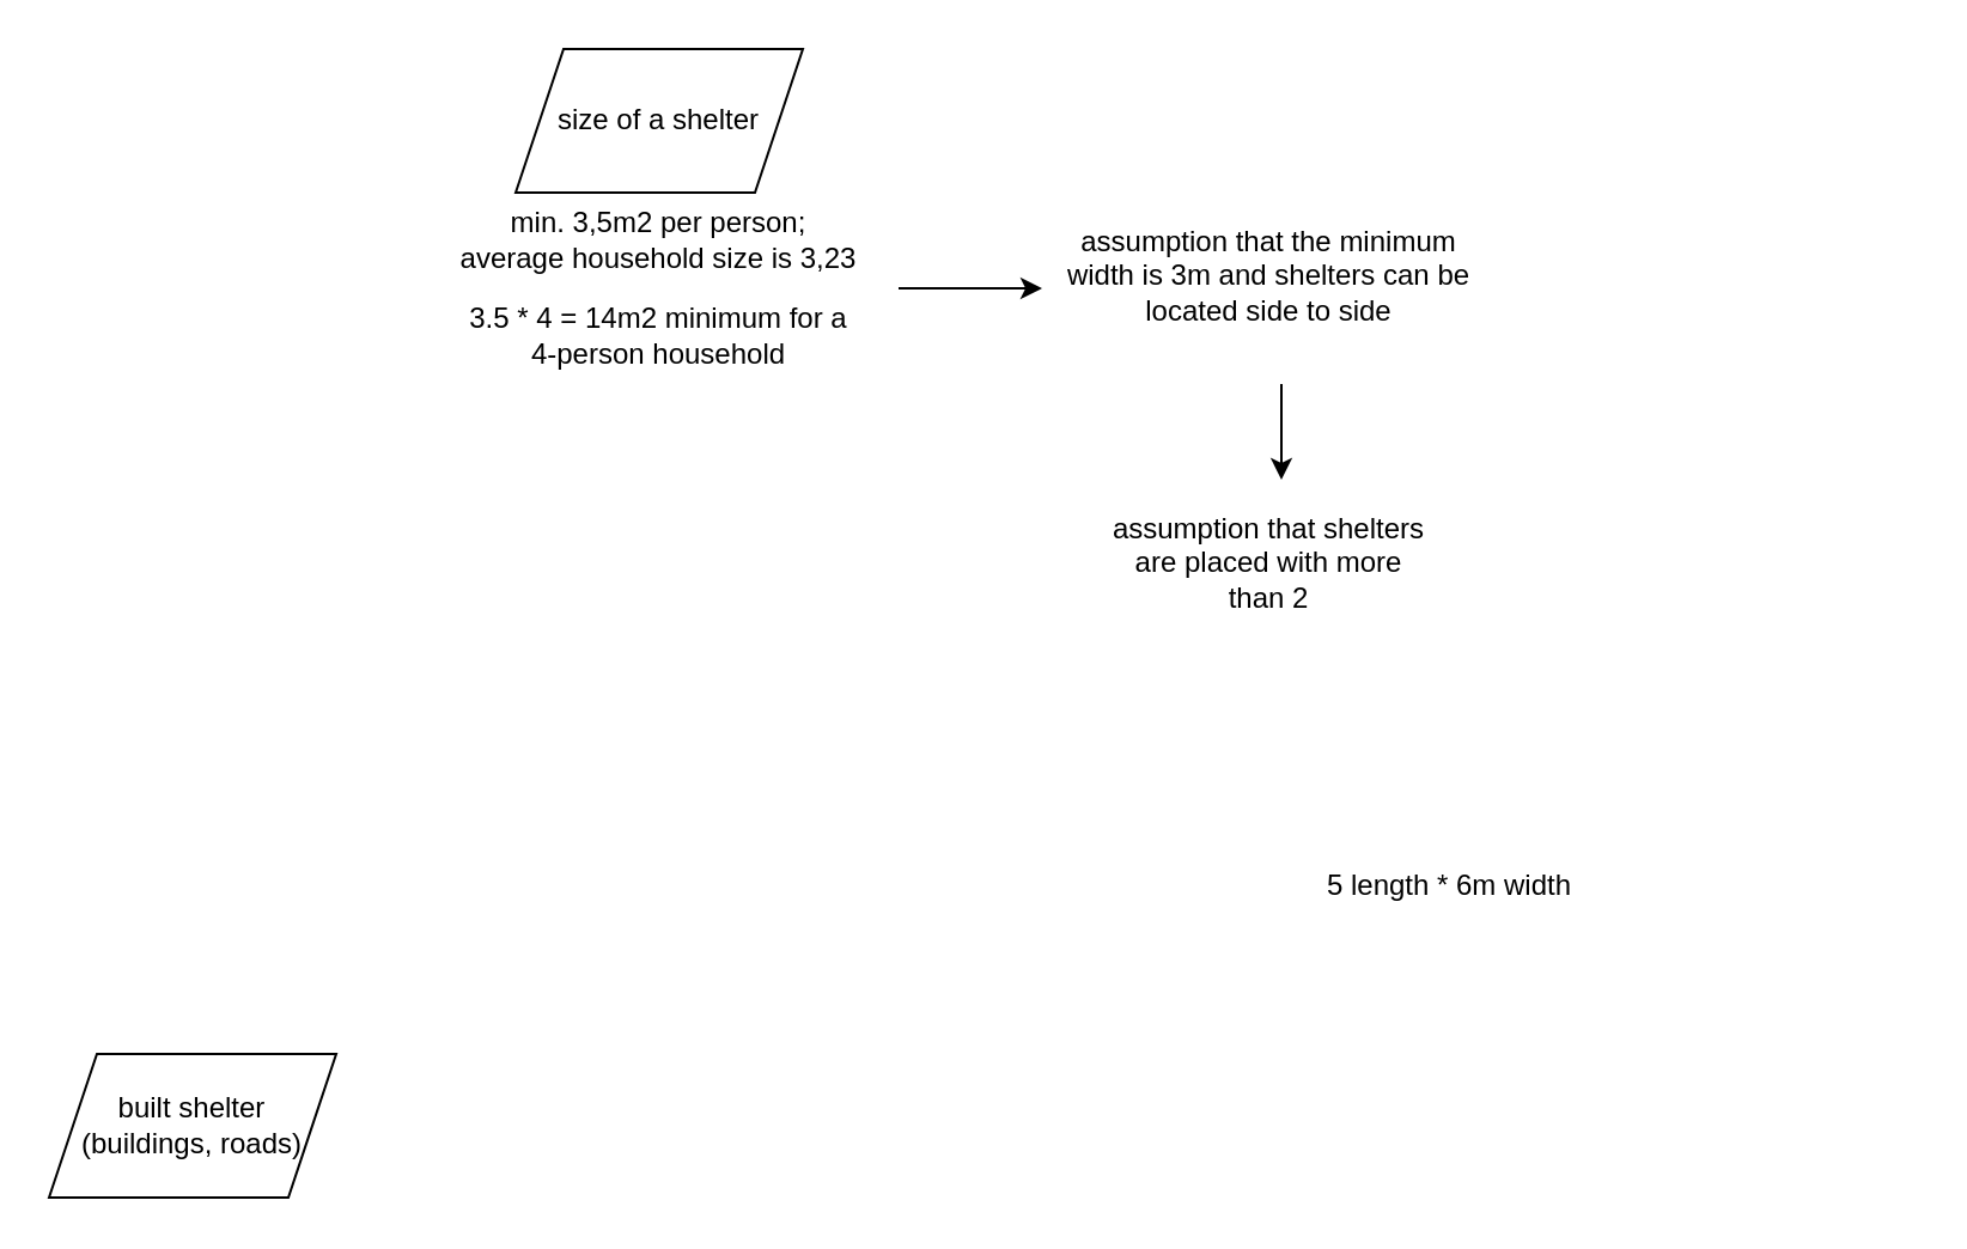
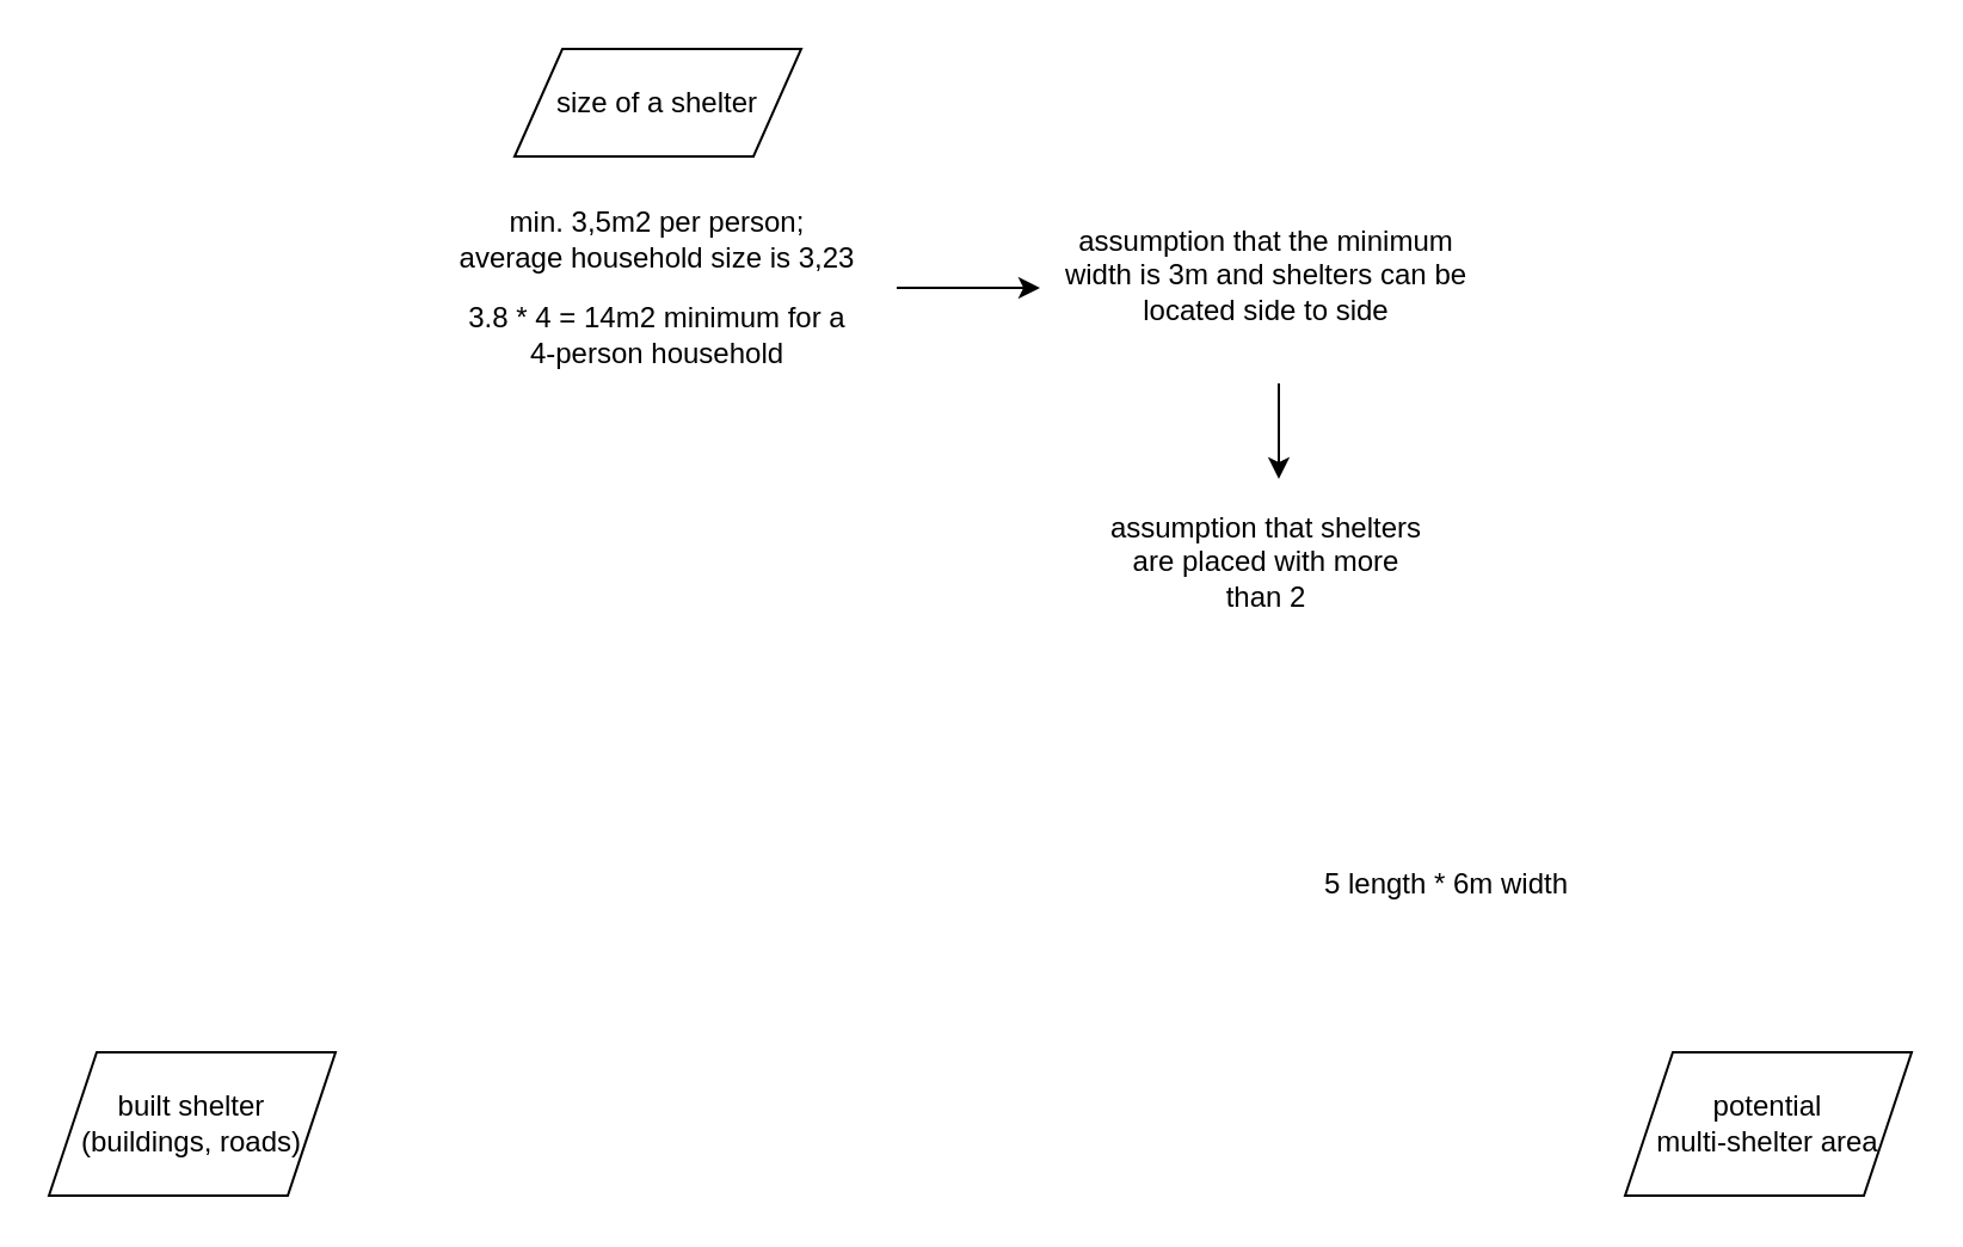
  <mxCell id="0" />
  <mxCell id="1" parent="0" />
  <mxCell id="2" value="built shelter&lt;br&gt;(buildings, roads)" style="shape=parallelogram;perimeter=parallelogramPerimeter;whiteSpace=wrap;html=1;fixedSize=1;" vertex="1" parent="1"><mxGeometry x="20" y="440" width="120" height="60" as="geometry" /></mxCell>
- <mxCell id="4" value="size of a shelter" style="shape=parallelogram;perimeter=parallelogramPerimeter;whiteSpace=wrap;html=1;fixedSize=1;" vertex="1" parent="1"><mxGeometry x="215" y="20" width="120" height="60" as="geometry" /></mxCell>
+ <mxCell id="3" value="potential &lt;br&gt;multi-shelter area" style="shape=parallelogram;perimeter=parallelogramPerimeter;whiteSpace=wrap;html=1;fixedSize=1;" vertex="1" parent="1"><mxGeometry x="680" y="440" width="120" height="60" as="geometry" /></mxCell>
+ <mxCell id="4" value="size of a shelter" style="shape=parallelogram;perimeter=parallelogramPerimeter;whiteSpace=wrap;html=1;fixedSize=1;" vertex="1" parent="1"><mxGeometry x="215" y="20" width="120" height="45" as="geometry" /></mxCell>
  <mxCell id="5" value="min. 3,5m2 per person; average household size is 3,23&lt;br&gt;" style="text;html=1;strokeColor=none;fillColor=none;align=center;verticalAlign=middle;whiteSpace=wrap;rounded=0;" vertex="1" parent="1"><mxGeometry x="190" y="80" width="170" height="40" as="geometry" /></mxCell>
- <mxCell id="6" value="3.5 * 4 = 14m2 minimum for a 4-person household" style="text;html=1;strokeColor=none;fillColor=none;align=center;verticalAlign=middle;whiteSpace=wrap;rounded=0;" vertex="1" parent="1"><mxGeometry x="190" y="120" width="170" height="40" as="geometry" /></mxCell>
+ <mxCell id="6" value="3.8 * 4 = 14m2 minimum for a 4-person household" style="text;html=1;strokeColor=none;fillColor=none;align=center;verticalAlign=middle;whiteSpace=wrap;rounded=0;" vertex="1" parent="1"><mxGeometry x="190" y="120" width="170" height="40" as="geometry" /></mxCell>
  <mxCell id="7" value="assumption that the minimum width is 3m and shelters can be located side to side" style="text;html=1;strokeColor=none;fillColor=none;align=center;verticalAlign=middle;whiteSpace=wrap;rounded=0;" vertex="1" parent="1"><mxGeometry x="435" y="90" width="190" height="50" as="geometry" /></mxCell>
  <mxCell id="8" value="" style="endArrow=classic;html=1;" edge="1" parent="1"><mxGeometry width="50" height="50" relative="1" as="geometry"><mxPoint x="375" y="120" as="sourcePoint" /><mxPoint x="435" y="120" as="targetPoint" /></mxGeometry></mxCell>
  <mxCell id="9" value="" style="endArrow=classic;html=1;" edge="1" parent="1"><mxGeometry width="50" height="50" relative="1" as="geometry"><mxPoint x="535" y="160" as="sourcePoint" /><mxPoint x="535" y="200" as="targetPoint" /></mxGeometry></mxCell>
  <mxCell id="10" value="5 length * 6m width" style="text;html=1;align=center;verticalAlign=middle;resizable=0;points=[];autosize=1;strokeColor=none;fillColor=none;" vertex="1" parent="1"><mxGeometry x="540" y="355" width="130" height="30" as="geometry" /></mxCell>
  <mxCell id="11" value="assumption that shelters are placed with more than 2" style="text;html=1;strokeColor=none;fillColor=none;align=center;verticalAlign=middle;whiteSpace=wrap;rounded=0;" vertex="1" parent="1"><mxGeometry x="460" y="220" width="140" height="30" as="geometry" /></mxCell>
